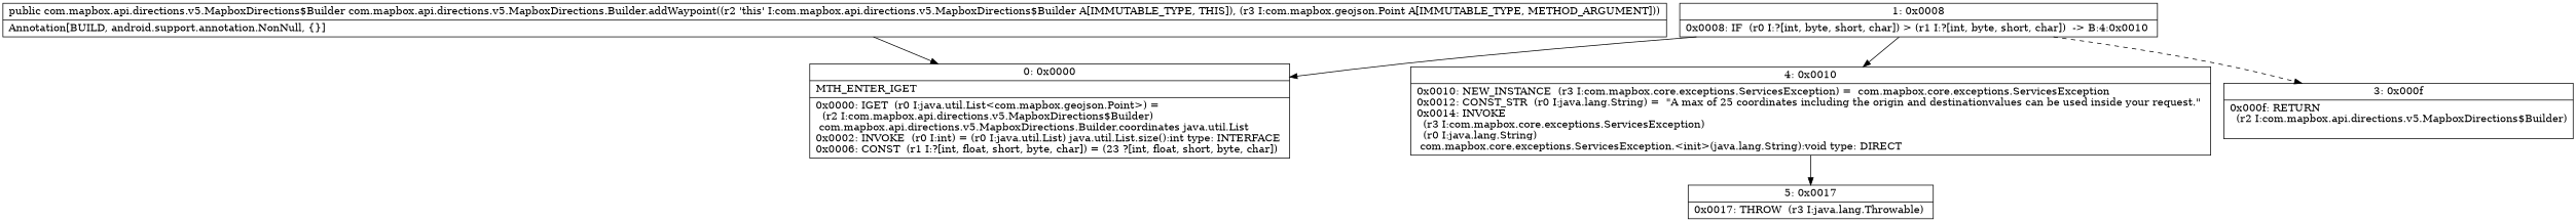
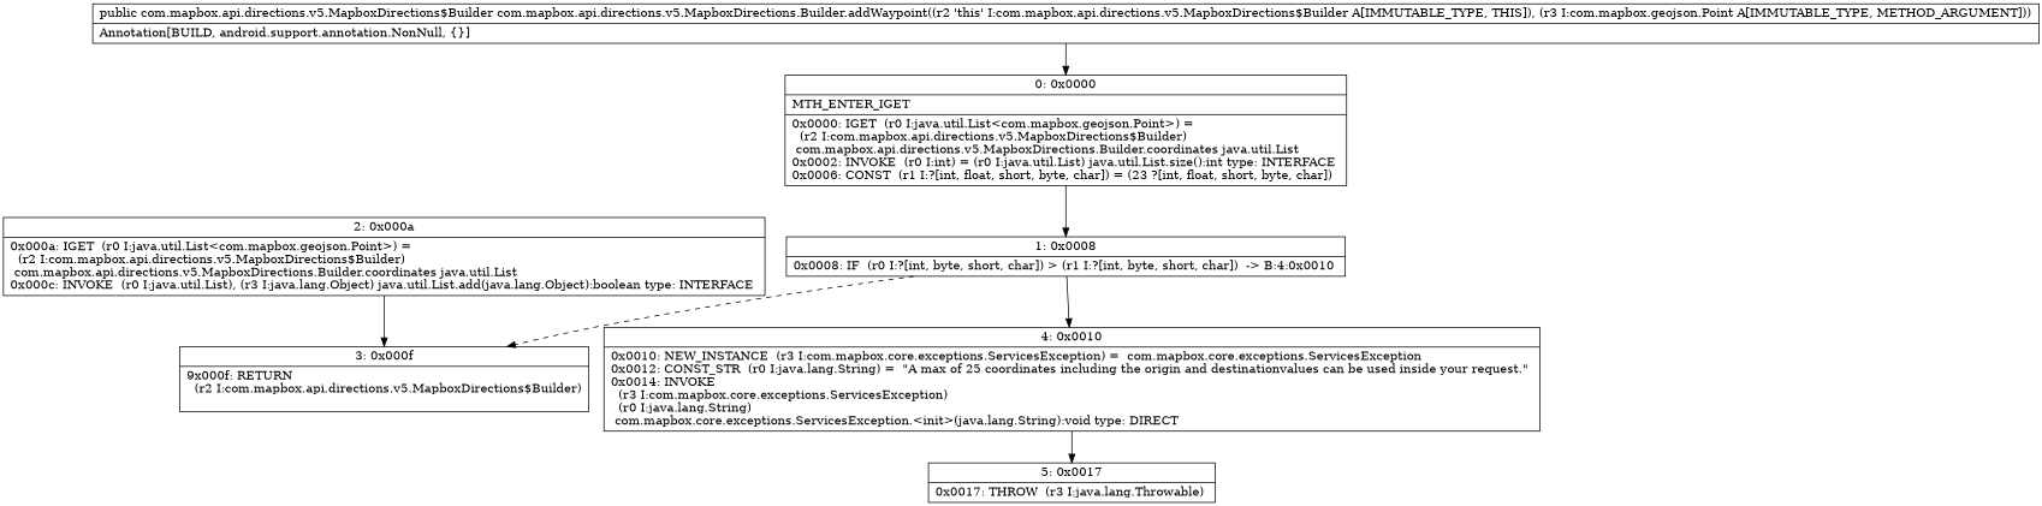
  digraph {
    fontname="DejaVu Serif"
    node [fontname="DejaVu Serif" shape=record]
    edge [fontname="DejaVu Serif"]
    n1 [label="{0\:\ 0x0000|MTH_ENTER_IGET\l|0x0000: IGET  (r0 I:java.util.List\<com.mapbox.geojson.Point\>) = \l  (r2 I:com.mapbox.api.directions.v5.MapboxDirections$Builder)\l com.mapbox.api.directions.v5.MapboxDirections.Builder.coordinates java.util.List \l0x0002: INVOKE  (r0 I:int) = (r0 I:java.util.List) java.util.List.size():int type: INTERFACE \l0x0006: CONST  (r1 I:?[int, float, short, byte, char]) = (23 ?[int, float, short, byte, char]) \l}"]
    n2 [label="{1\:\ 0x0008|0x0008: IF  (r0 I:?[int, byte, short, char]) \> (r1 I:?[int, byte, short, char])  \-\> B:4:0x0010 \l}"]
    n3 [label="{4\:\ 0x0010|0x0010: NEW_INSTANCE  (r3 I:com.mapbox.core.exceptions.ServicesException) =  com.mapbox.core.exceptions.ServicesException \l0x0012: CONST_STR  (r0 I:java.lang.String) =  \"A max of 25 coordinates including the origin and destinationvalues can be used inside your request.\" \l0x0014: INVOKE  \l  (r3 I:com.mapbox.core.exceptions.ServicesException)\l  (r0 I:java.lang.String)\l com.mapbox.core.exceptions.ServicesException.\<init\>(java.lang.String):void type: DIRECT \l}"]
-   n4 [label="{3\:\ 0x000f|0x000f: RETURN  \l  (r2 I:com.mapbox.api.directions.v5.MapboxDirections$Builder)\l \l}"]
+   n4 [label="{3\:\ 0x000f|9x000f: RETURN  \l  (r2 I:com.mapbox.api.directions.v5.MapboxDirections$Builder)\l \l}"]
+   n5 [label="{2\:\ 0x000a|0x000a: IGET  (r0 I:java.util.List\<com.mapbox.geojson.Point\>) = \l  (r2 I:com.mapbox.api.directions.v5.MapboxDirections$Builder)\l com.mapbox.api.directions.v5.MapboxDirections.Builder.coordinates java.util.List \l0x000c: INVOKE  (r0 I:java.util.List), (r3 I:java.lang.Object) java.util.List.add(java.lang.Object):boolean type: INTERFACE \l}"]
    n6 [label="{5\:\ 0x0017|0x0017: THROW  (r3 I:java.lang.Throwable) \l}"]
    n7 [label="{public com.mapbox.api.directions.v5.MapboxDirections$Builder com.mapbox.api.directions.v5.MapboxDirections.Builder.addWaypoint((r2 'this' I:com.mapbox.api.directions.v5.MapboxDirections$Builder A[IMMUTABLE_TYPE, THIS]), (r3 I:com.mapbox.geojson.Point A[IMMUTABLE_TYPE, METHOD_ARGUMENT]))  | Annotation[BUILD, android.support.annotation.NonNull, \{\}]\l}"]
-   n2 -> n1
+   n1 -> n2
    n2 -> n3
    n2 -> n4 [style=dashed]
    n3 -> n6
+   n5 -> n4
    n7 -> n1
  }
